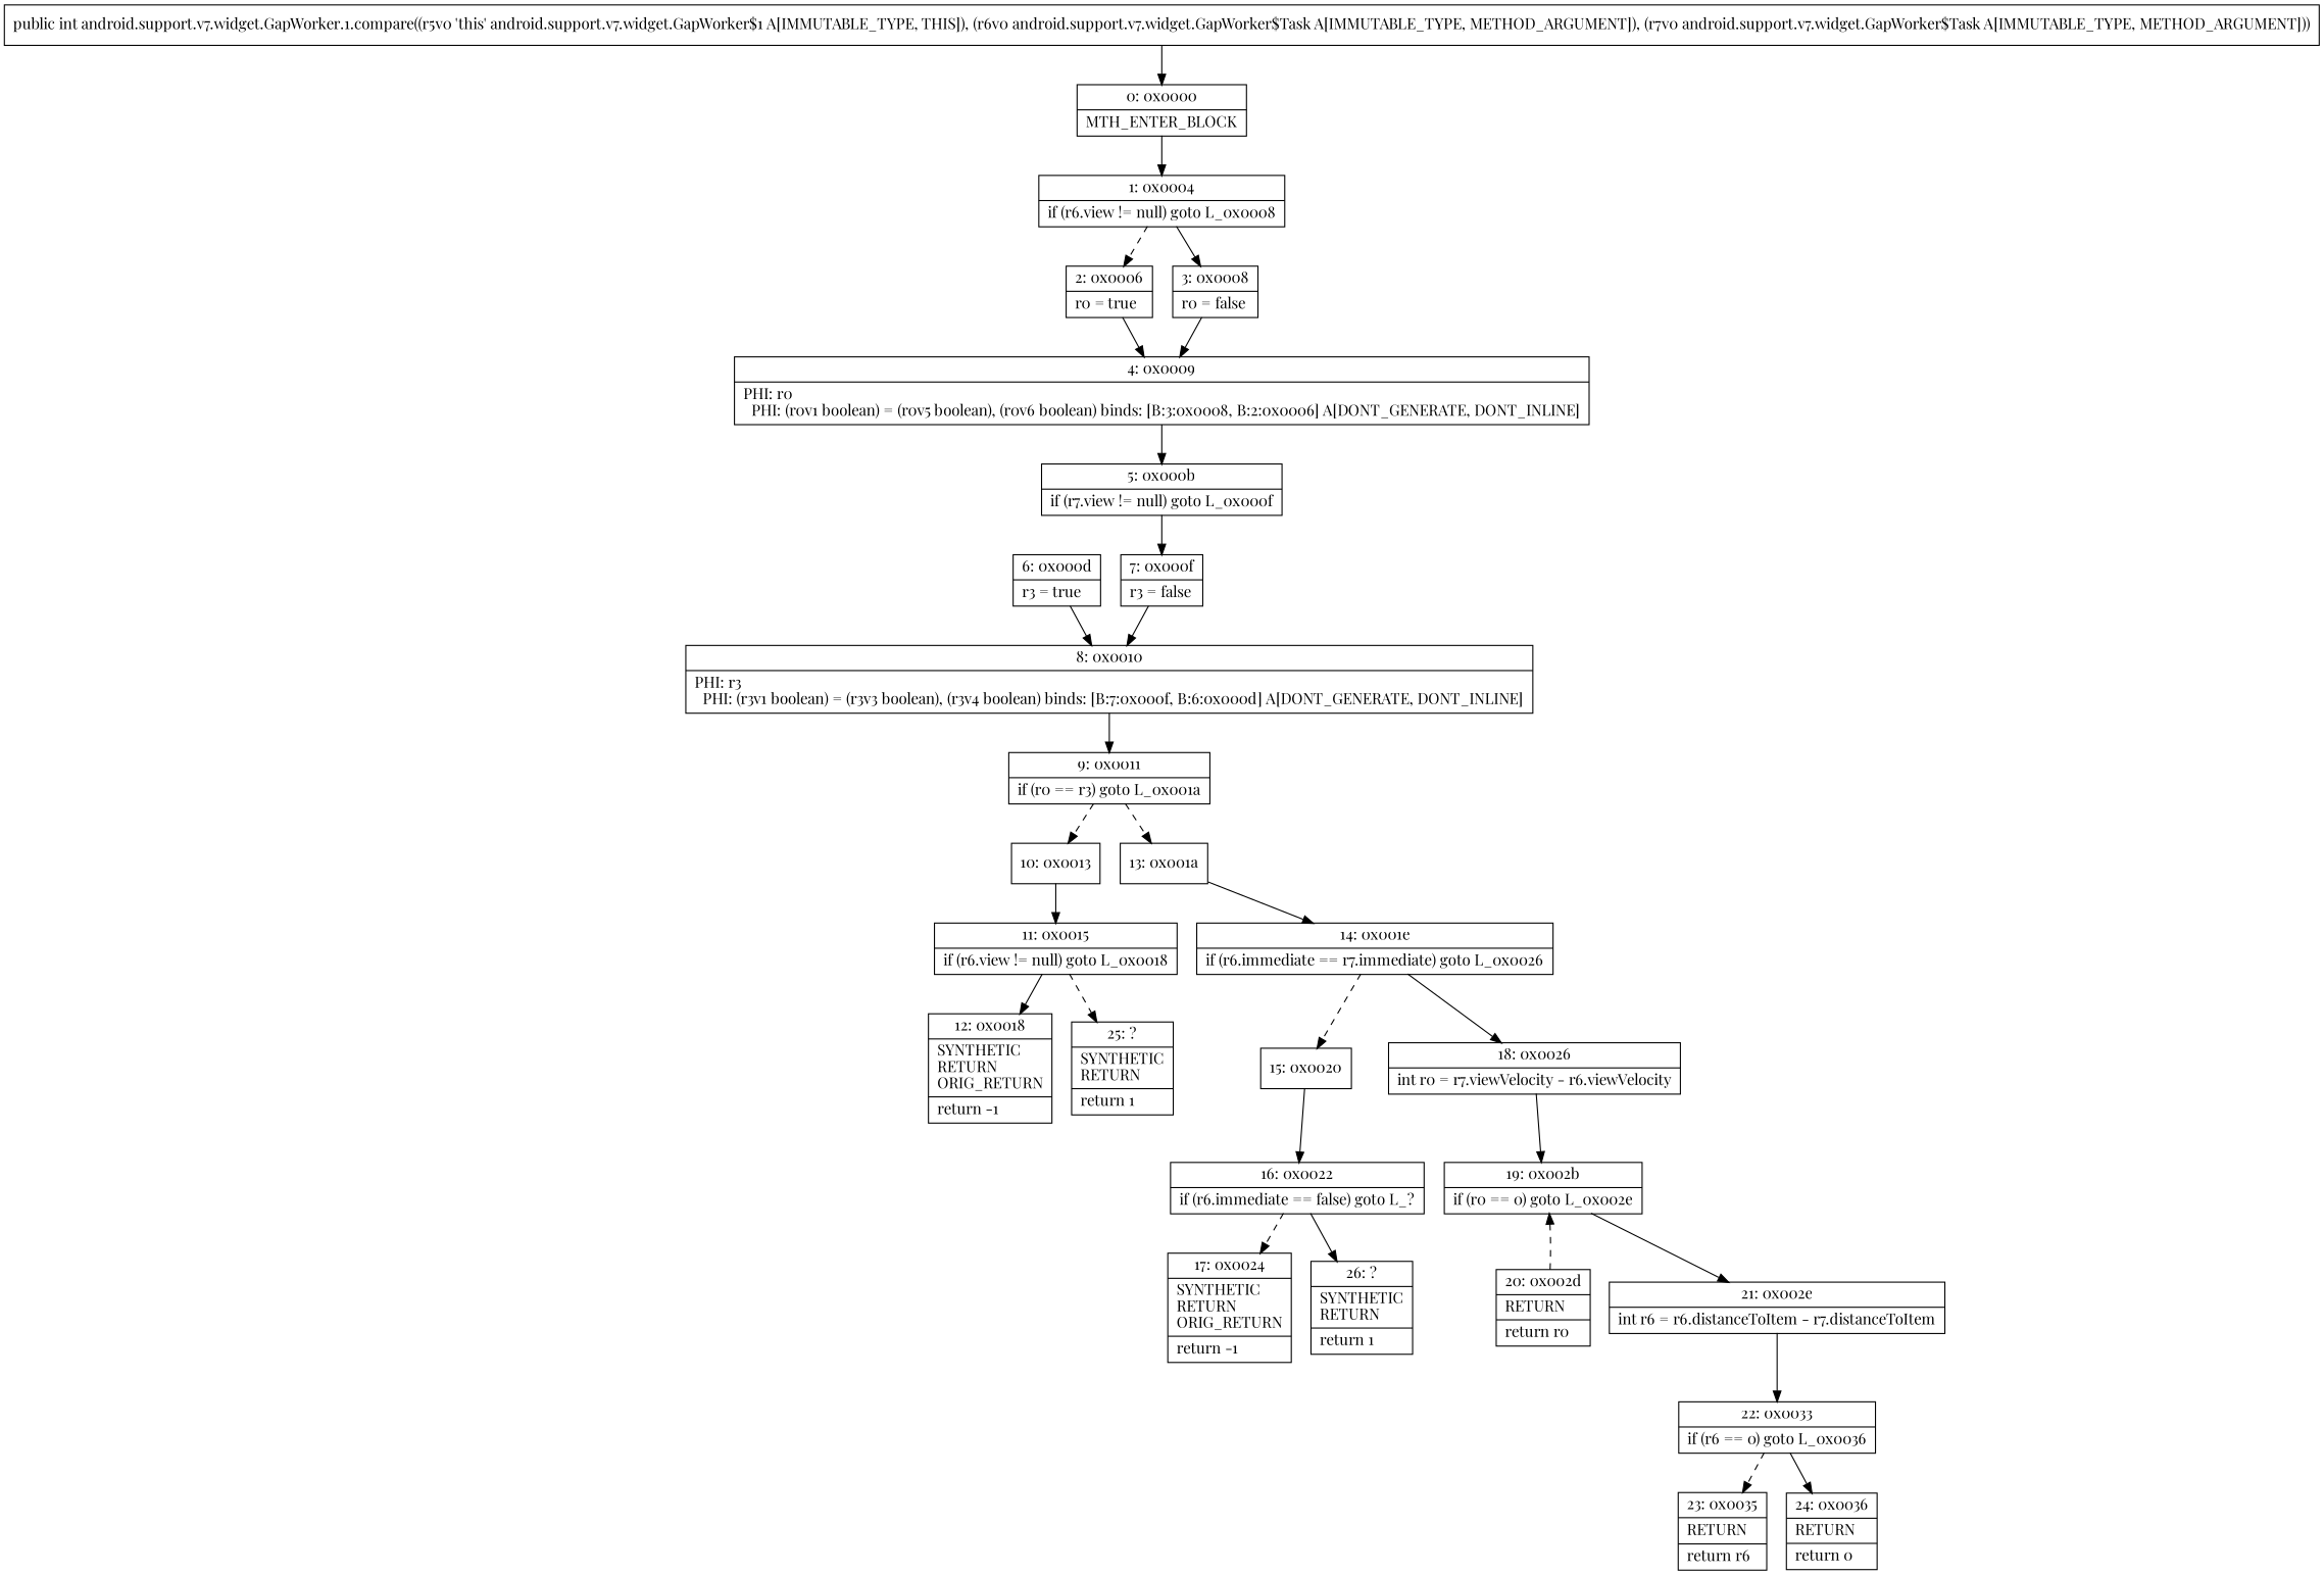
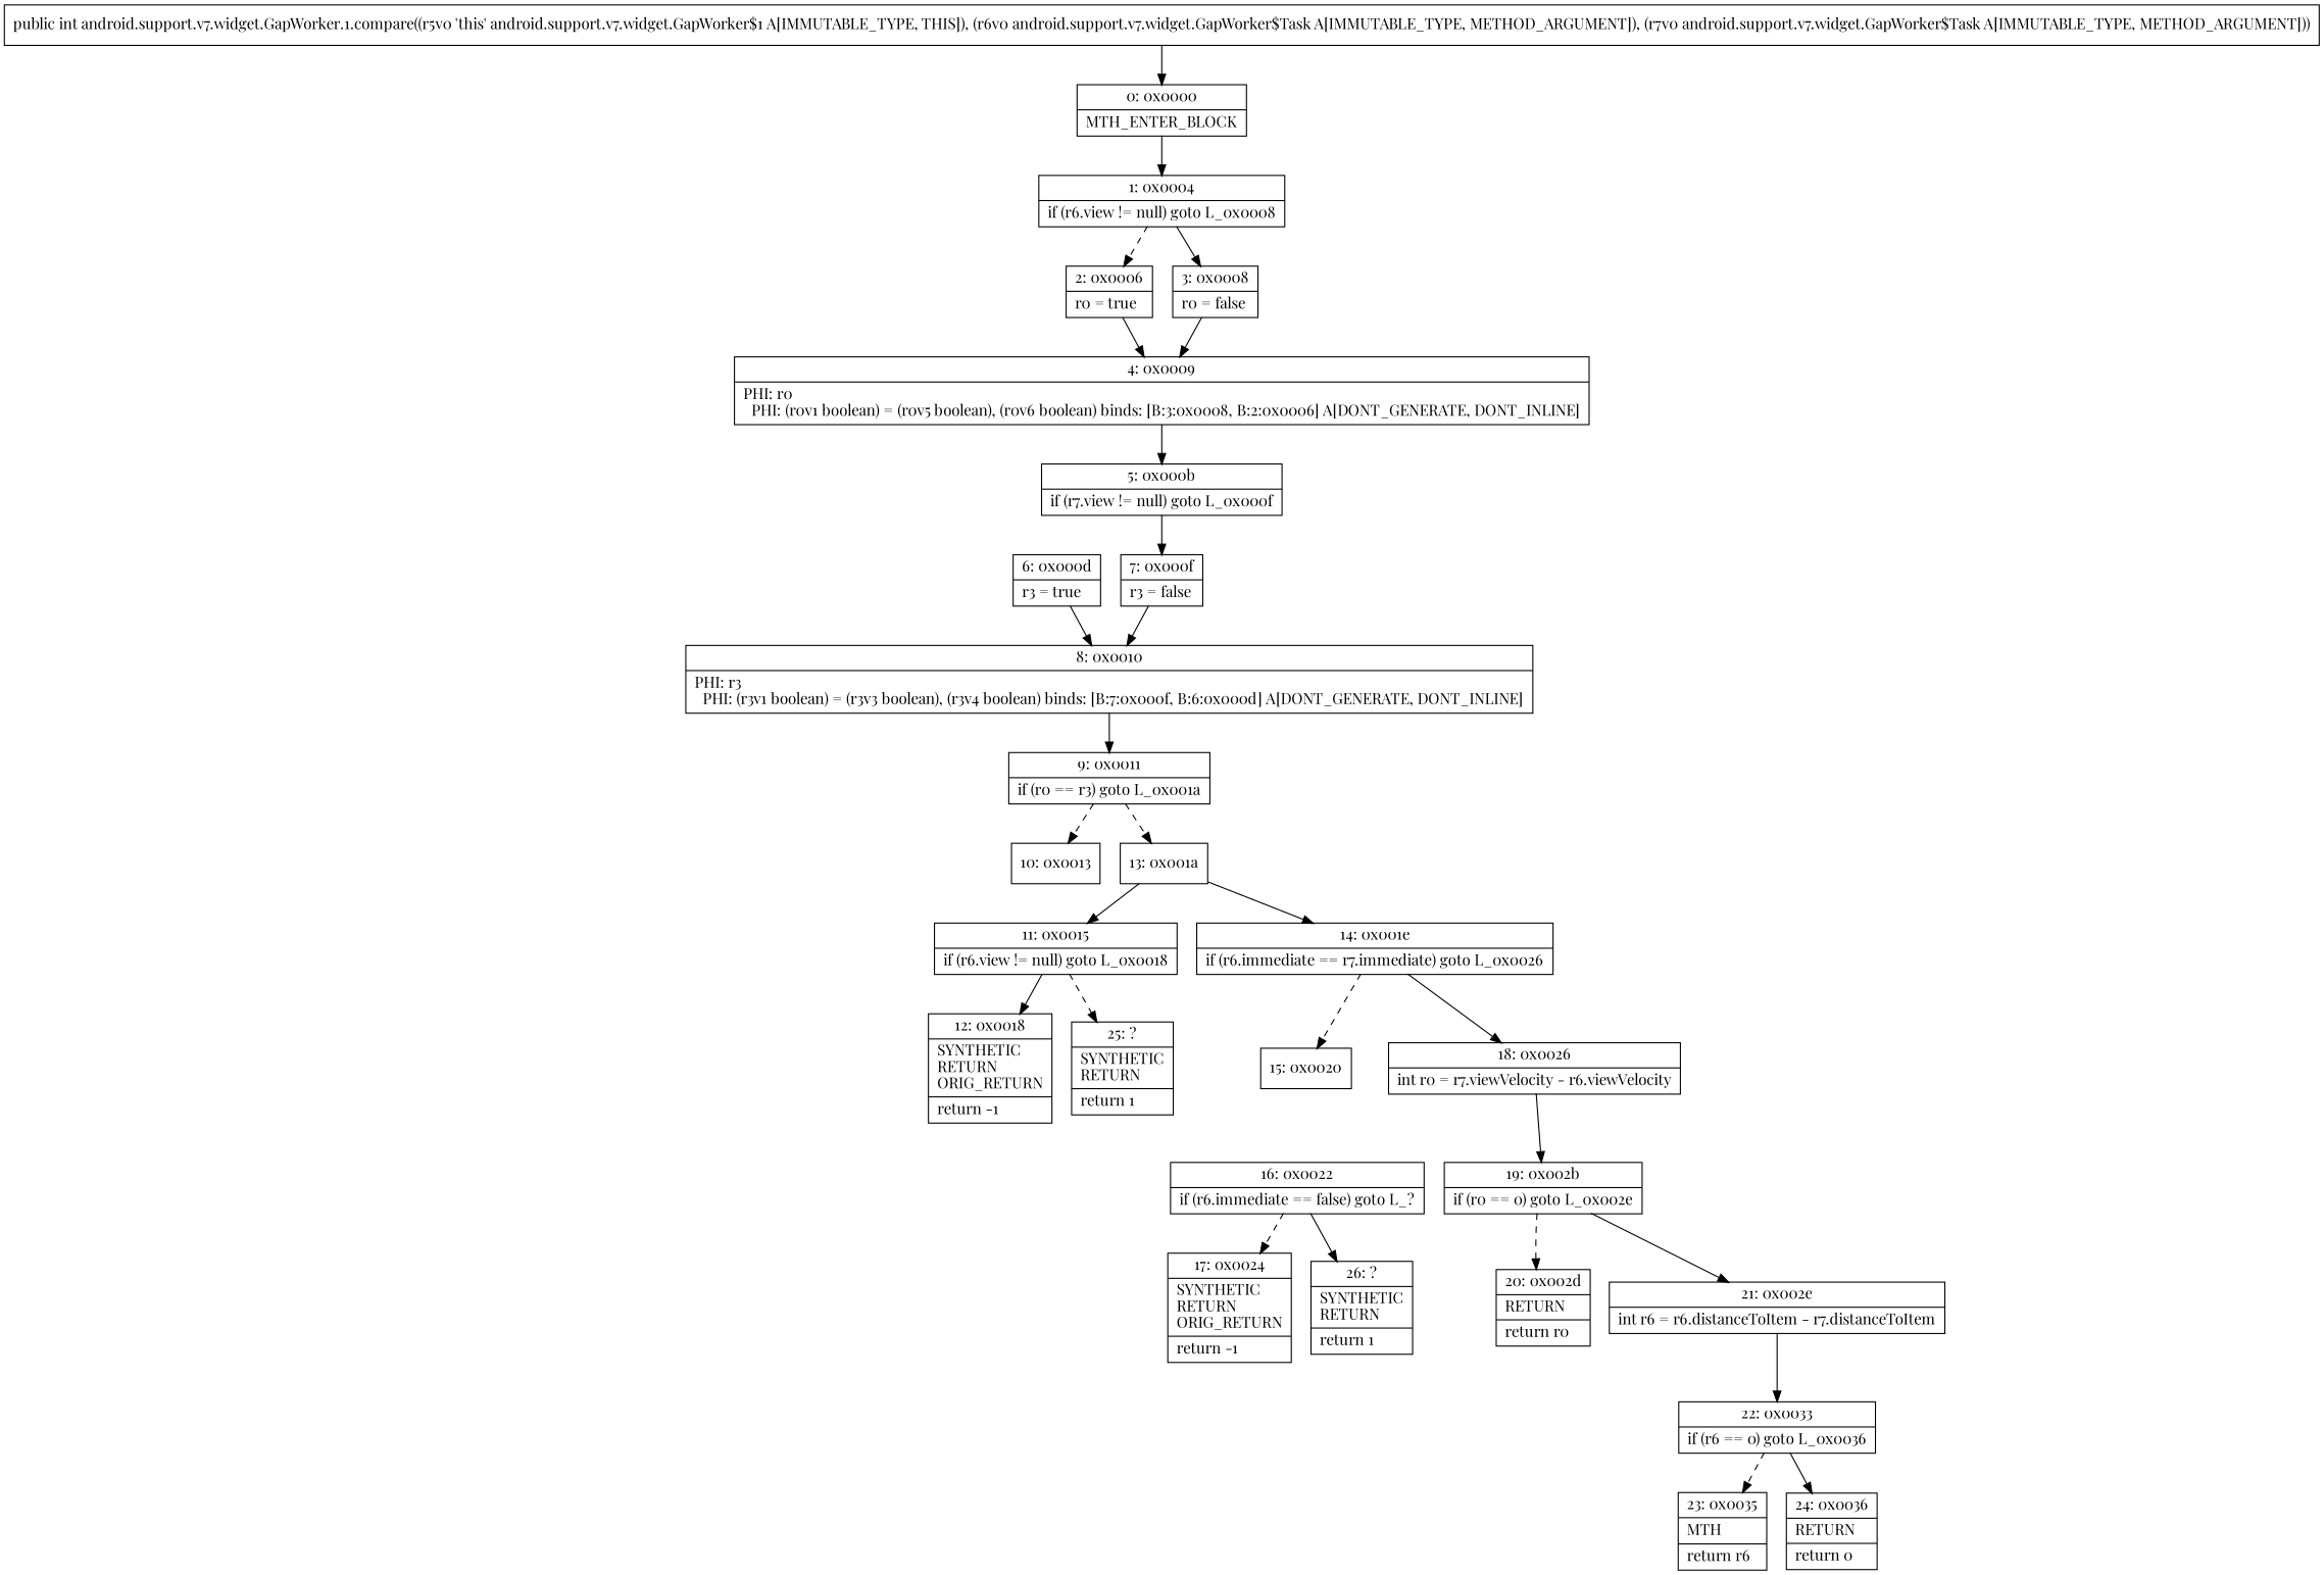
  digraph {
    fontname="Playfair Display"
    node [fontname="Playfair Display" shape=record]
    edge [fontname="Playfair Display"]
    n1 [label="{0\:\ 0x0000|MTH_ENTER_BLOCK\l}"]
    n2 [label="{1\:\ 0x0004|if (r6.view != null) goto L_0x0008\l}"]
    n3 [label="{2\:\ 0x0006|r0 = true\l}"]
    n4 [label="{3\:\ 0x0008|r0 = false\l}"]
    n5 [label="{4\:\ 0x0009|PHI: r0 \l  PHI: (r0v1 boolean) = (r0v5 boolean), (r0v6 boolean) binds: [B:3:0x0008, B:2:0x0006] A[DONT_GENERATE, DONT_INLINE]\l}"]
    n6 [label="{5\:\ 0x000b|if (r7.view != null) goto L_0x000f\l}"]
    n7 [label="{7\:\ 0x000f|r3 = false\l}"]
    n8 [label="{6\:\ 0x000d|r3 = true\l}"]
    n9 [label="{8\:\ 0x0010|PHI: r3 \l  PHI: (r3v1 boolean) = (r3v3 boolean), (r3v4 boolean) binds: [B:7:0x000f, B:6:0x000d] A[DONT_GENERATE, DONT_INLINE]\l}"]
    n10 [label="{9\:\ 0x0011|if (r0 == r3) goto L_0x001a\l}"]
    n11 [label="{10\:\ 0x0013}"]
    n12 [label="{13\:\ 0x001a}"]
    n13 [label="{11\:\ 0x0015|if (r6.view != null) goto L_0x0018\l}"]
    n14 [label="{14\:\ 0x001e|if (r6.immediate == r7.immediate) goto L_0x0026\l}"]
    n15 [label="{12\:\ 0x0018|SYNTHETIC\lRETURN\lORIG_RETURN\l|return \-1\l}"]
    n16 [label="{25\:\ ?|SYNTHETIC\lRETURN\l|return 1\l}"]
    n17 [label="{15\:\ 0x0020}"]
    n18 [label="{18\:\ 0x0026|int r0 = r7.viewVelocity \- r6.viewVelocity\l}"]
    n19 [label="{16\:\ 0x0022|if (r6.immediate == false) goto L_?\l}"]
    n20 [label="{19\:\ 0x002b|if (r0 == 0) goto L_0x002e\l}"]
    n21 [label="{17\:\ 0x0024|SYNTHETIC\lRETURN\lORIG_RETURN\l|return \-1\l}"]
    n22 [label="{26\:\ ?|SYNTHETIC\lRETURN\l|return 1\l}"]
    n23 [label="{20\:\ 0x002d|RETURN\l|return r0\l}"]
    n24 [label="{21\:\ 0x002e|int r6 = r6.distanceToItem \- r7.distanceToItem\l}"]
    n25 [label="{22\:\ 0x0033|if (r6 == 0) goto L_0x0036\l}"]
-   n26 [label="{23\:\ 0x0035|RETURN\l|return r6\l}"]
+   n26 [label="{23\:\ 0x0035|MTH\l|return r6\l}"]
    n27 [label="{24\:\ 0x0036|RETURN\l|return 0\l}"]
    n28 [label="{public int android.support.v7.widget.GapWorker.1.compare((r5v0 'this' android.support.v7.widget.GapWorker$1 A[IMMUTABLE_TYPE, THIS]), (r6v0 android.support.v7.widget.GapWorker$Task A[IMMUTABLE_TYPE, METHOD_ARGUMENT]), (r7v0 android.support.v7.widget.GapWorker$Task A[IMMUTABLE_TYPE, METHOD_ARGUMENT])) }"]
    n1 -> n2
    n2 -> n3 [style=dashed]
    n2 -> n4
    n3 -> n5
    n4 -> n5
    n5 -> n6
    n6 -> n7
    n7 -> n9
    n8 -> n9
    n9 -> n10
    n10 -> n11 [style=dashed]
    n10 -> n12 [style=dashed]
-   n11 -> n13
+   n12 -> n13
    n12 -> n14
    n13 -> n15
    n13 -> n16 [style=dashed]
    n14 -> n17 [style=dashed]
    n14 -> n18
-   n17 -> n19
    n18 -> n20
    n19 -> n21 [style=dashed]
    n19 -> n22
-   n23 -> n20 [style=dashed]
+   n20 -> n23 [style=dashed]
    n20 -> n24
    n24 -> n25
    n25 -> n26 [style=dashed]
    n25 -> n27
    n28 -> n1
  }
